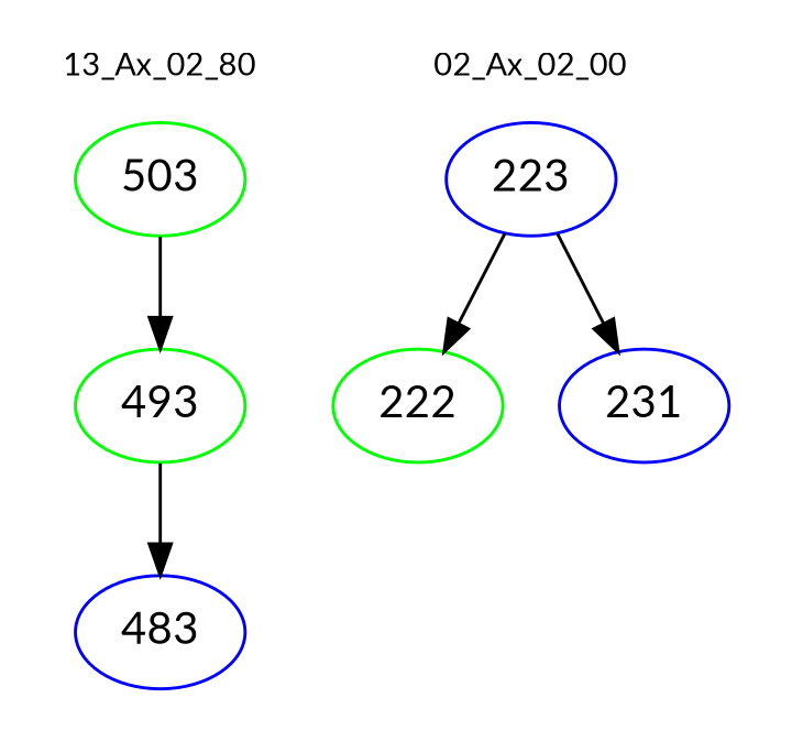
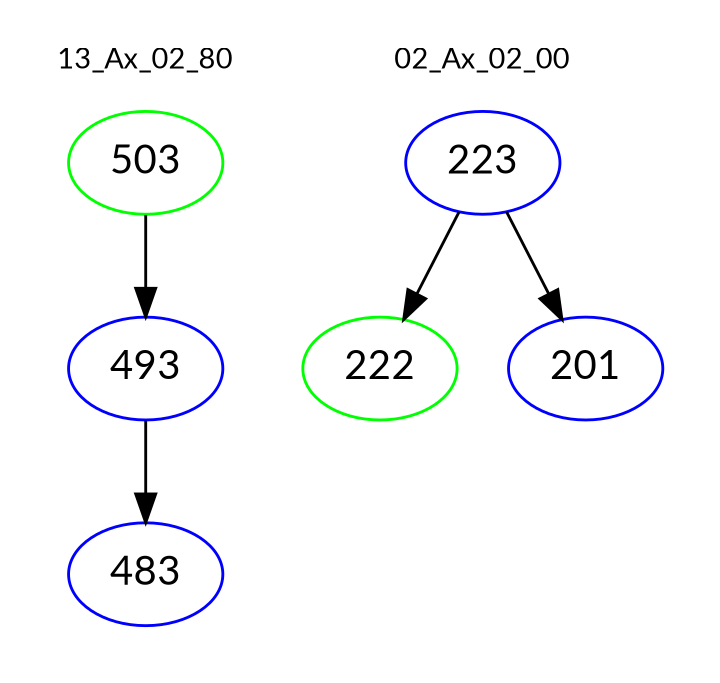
  digraph {
    fontname=Lato
    node [color=blue fontname=Lato]
    edge [color=black fontname=Lato]
-   n1 [color=green label=493]
+   n1 [label=493]
    n2 [label=483]
    n3 [color=green label=503]
    n4 [label=223]
    n5 [color=green label=222]
-   n6 [label=231]
+   n6 [label=201]
    subgraph cluster_1 {
      color=white
      fontsize=10
      label="13_Ax_02_80"
      n1
      n2
      n3
    }
    subgraph cluster_2 {
      color=white
      fontsize=10
      label="02_Ax_02_00"
      n4
      n5
      n6
    }
    n1 -> n2
    n3 -> n1
    n4 -> n5
    n4 -> n6
  }
